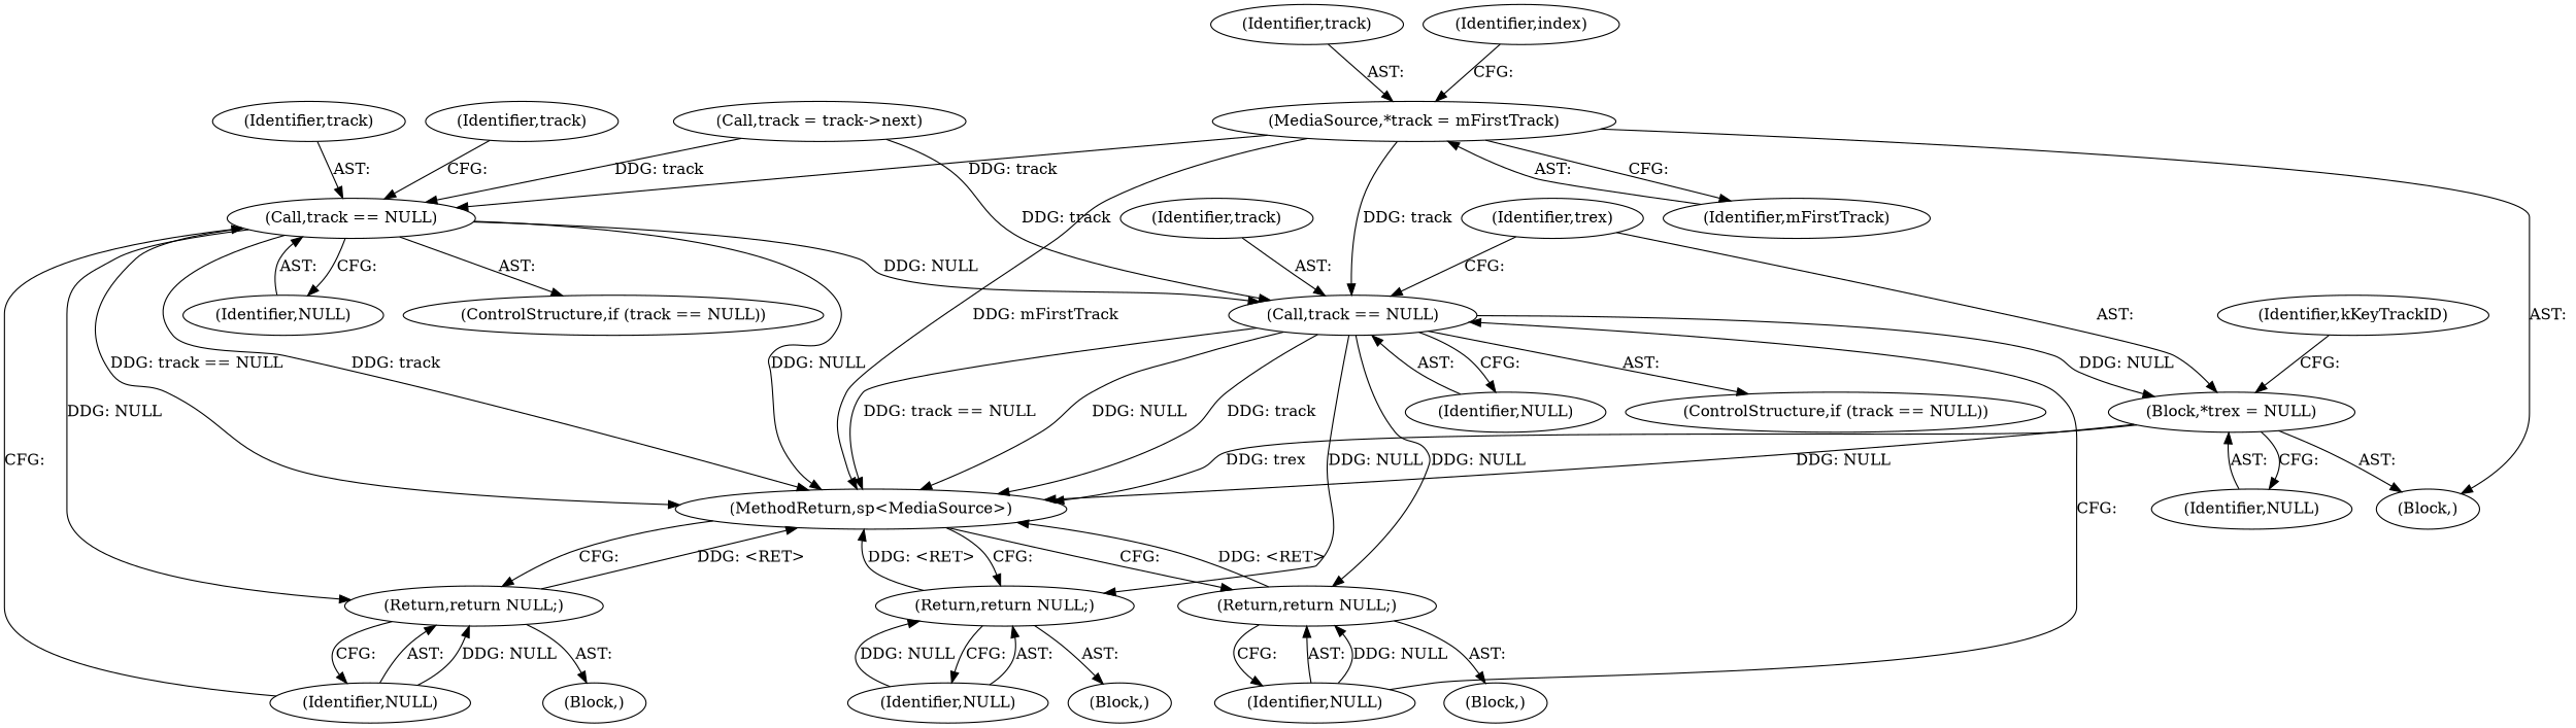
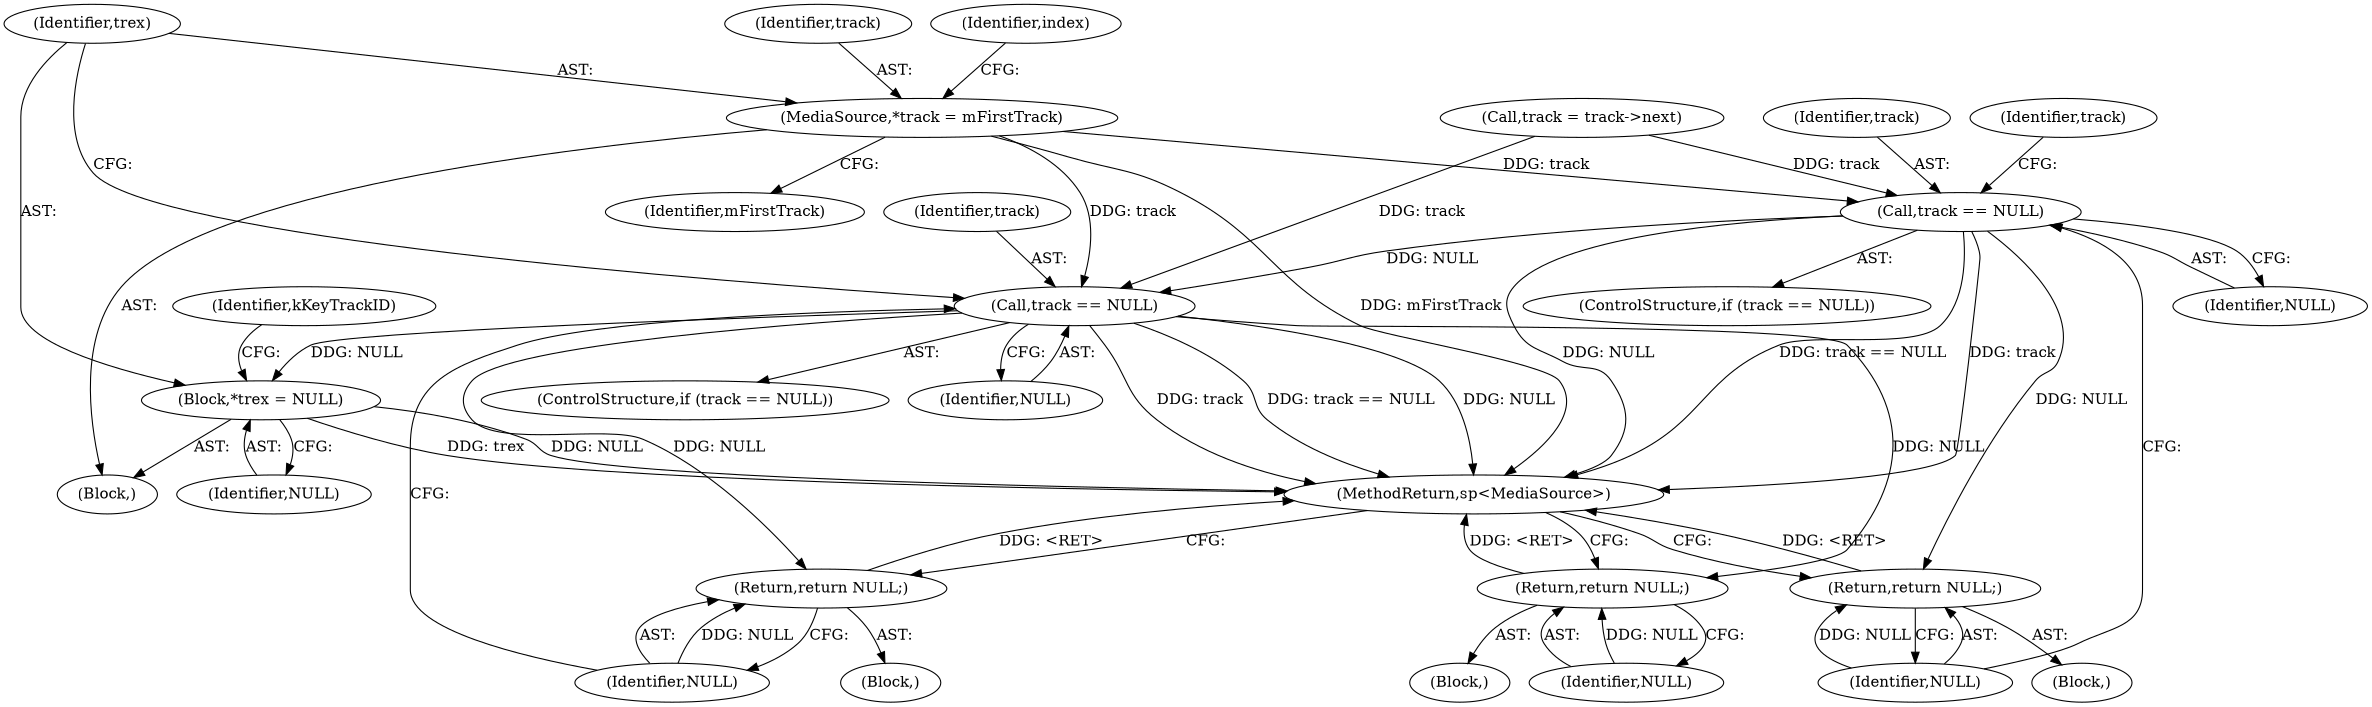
  digraph {
    n1 [label="(MediaSource,*track = mFirstTrack)"]
    n2 [label="(Call,track == NULL)"]
    n3 [label="(Call,track == NULL)"]
    n4 [label="(Identifier,mFirstTrack)"]
    n5 [label="(MethodReturn,sp<MediaSource>)"]
    n6 [label="(Block,)"]
    n7 [label="(Return,return NULL;)"]
    n8 [label="(Identifier,NULL)"]
    n9 [label="(ControlStructure,if (track == NULL))"]
    n10 [label="(Return,return NULL;)"]
    n11 [label="(Block,*trex = NULL)"]
    n12 [label="(Return,return NULL;)"]
    n13 [label="(Identifier,NULL)"]
    n14 [label="(ControlStructure,if (track == NULL))"]
    n15 [label="(Identifier,NULL)"]
    n16 [label="(Block,)"]
    n17 [label="(Identifier,NULL)"]
    n18 [label="(Block,)"]
    n19 [label="(Identifier,NULL)"]
    n20 [label="(Identifier,NULL)"]
    n21 [label="(Block,)"]
    n22 [label="(Identifier,track)"]
    n23 [label="(Identifier,kKeyTrackID)"]
    n24 [label="(Identifier,track)"]
    n25 [label="(Identifier,index)"]
    n26 [label="(Identifier,trex)"]
    n27 [label="(Call,track = track->next)"]
    n28 [label="(Identifier,track)"]
    n29 [label="(Identifier,track)"]
    n1 -> n2 [label="DDG: track"]
    n1 -> n3 [label="DDG: track"]
    n1 -> n4 [label="CFG: "]
    n1 -> n5 [label="DDG: mFirstTrack"]
    n1 -> n6 [label="AST: "]
    n2 -> n3 [label="DDG: NULL"]
    n2 -> n5 [label="DDG: NULL"]
    n2 -> n5 [label="DDG: track == NULL"]
    n2 -> n5 [label="DDG: track"]
    n2 -> n7 [label="DDG: NULL"]
    n2 -> n8 [label="CFG: "]
    n2 -> n9 [label="AST: "]
    n3 -> n5 [label="DDG: NULL"]
    n3 -> n5 [label="DDG: track"]
    n3 -> n5 [label="DDG: track == NULL"]
    n3 -> n10 [label="DDG: NULL"]
    n3 -> n11 [label="DDG: NULL"]
    n3 -> n12 [label="DDG: NULL"]
    n3 -> n13 [label="CFG: "]
    n3 -> n14 [label="AST: "]
-   n4 -> n1 [label="AST: "]
+   n26 -> n1 [label="AST: "]
    n5 -> n7 [label="CFG: "]
    n5 -> n10 [label="CFG: "]
    n5 -> n12 [label="CFG: "]
    n7 -> n5 [label="DDG: <RET>"]
    n7 -> n15 [label="CFG: "]
    n7 -> n16 [label="AST: "]
    n8 -> n2 [label="AST: "]
    n10 -> n5 [label="DDG: <RET>"]
    n10 -> n17 [label="CFG: "]
    n10 -> n18 [label="AST: "]
    n11 -> n5 [label="DDG: trex"]
    n11 -> n5 [label="DDG: NULL"]
    n11 -> n6 [label="AST: "]
    n11 -> n19 [label="CFG: "]
    n12 -> n5 [label="DDG: <RET>"]
    n12 -> n20 [label="CFG: "]
    n12 -> n21 [label="AST: "]
    n13 -> n3 [label="AST: "]
    n15 -> n2 [label="CFG: "]
    n15 -> n7 [label="AST: "]
    n15 -> n7 [label="DDG: NULL"]
    n17 -> n3 [label="CFG: "]
    n17 -> n10 [label="AST: "]
    n17 -> n10 [label="DDG: NULL"]
    n19 -> n11 [label="AST: "]
    n20 -> n12 [label="AST: "]
    n20 -> n12 [label="DDG: NULL"]
    n22 -> n2 [label="AST: "]
    n23 -> n11 [label="CFG: "]
    n24 -> n1 [label="AST: "]
    n25 -> n1 [label="CFG: "]
    n26 -> n3 [label="CFG: "]
    n26 -> n11 [label="AST: "]
    n27 -> n2 [label="DDG: track"]
    n27 -> n3 [label="DDG: track"]
    n28 -> n3 [label="AST: "]
    n29 -> n2 [label="CFG: "]
  }
